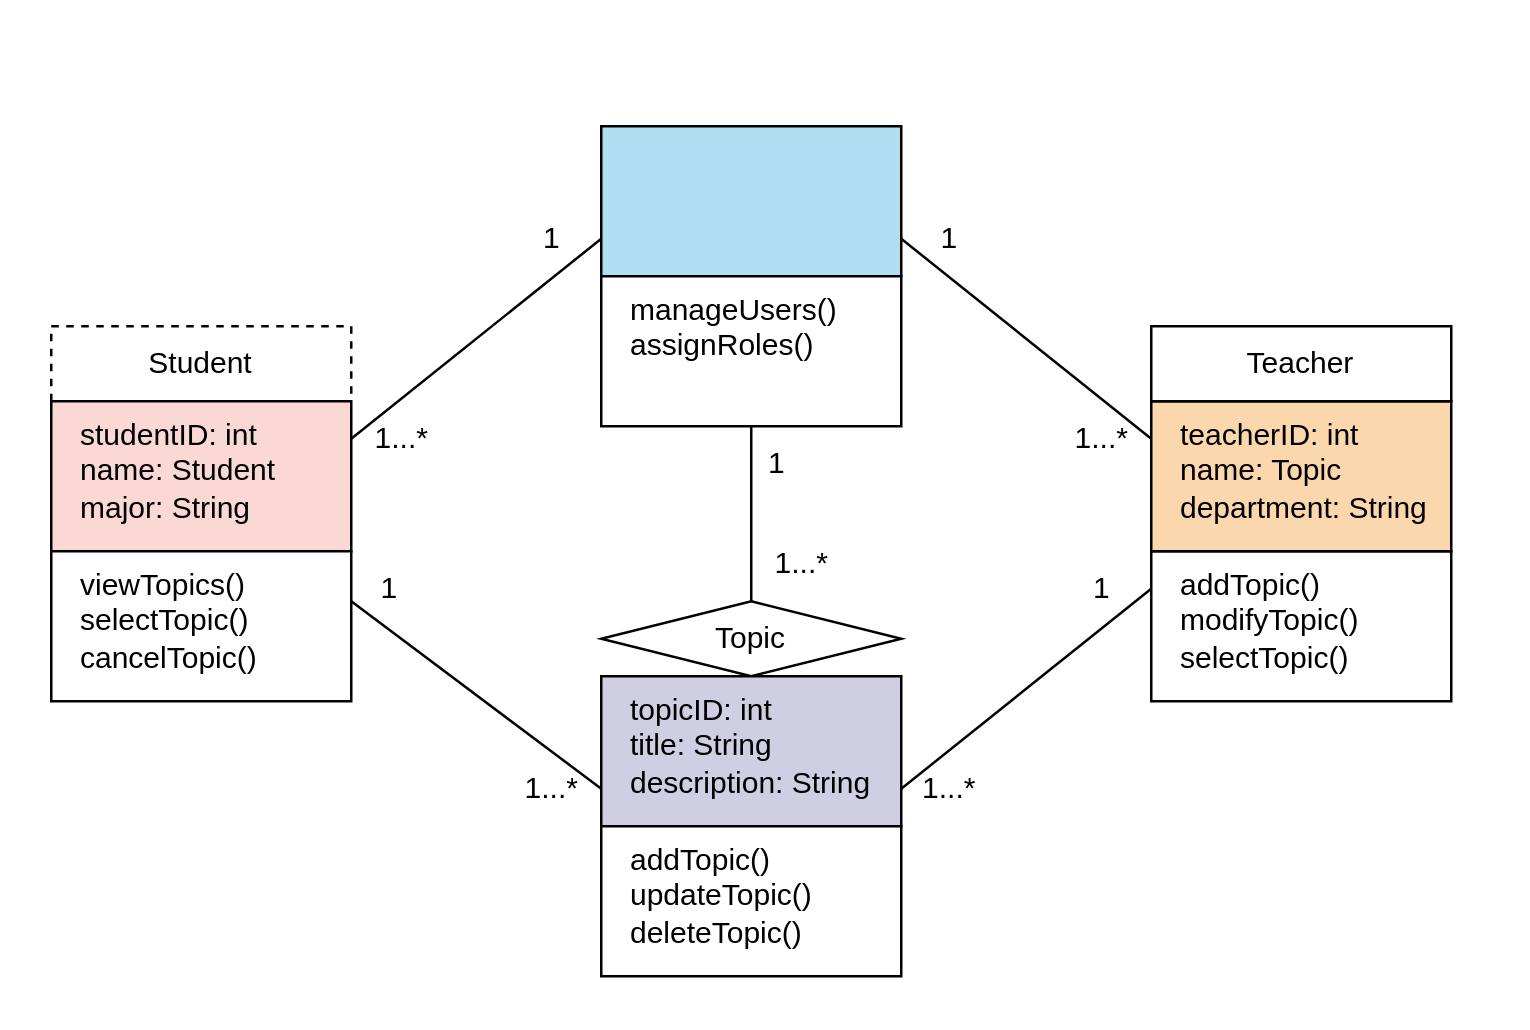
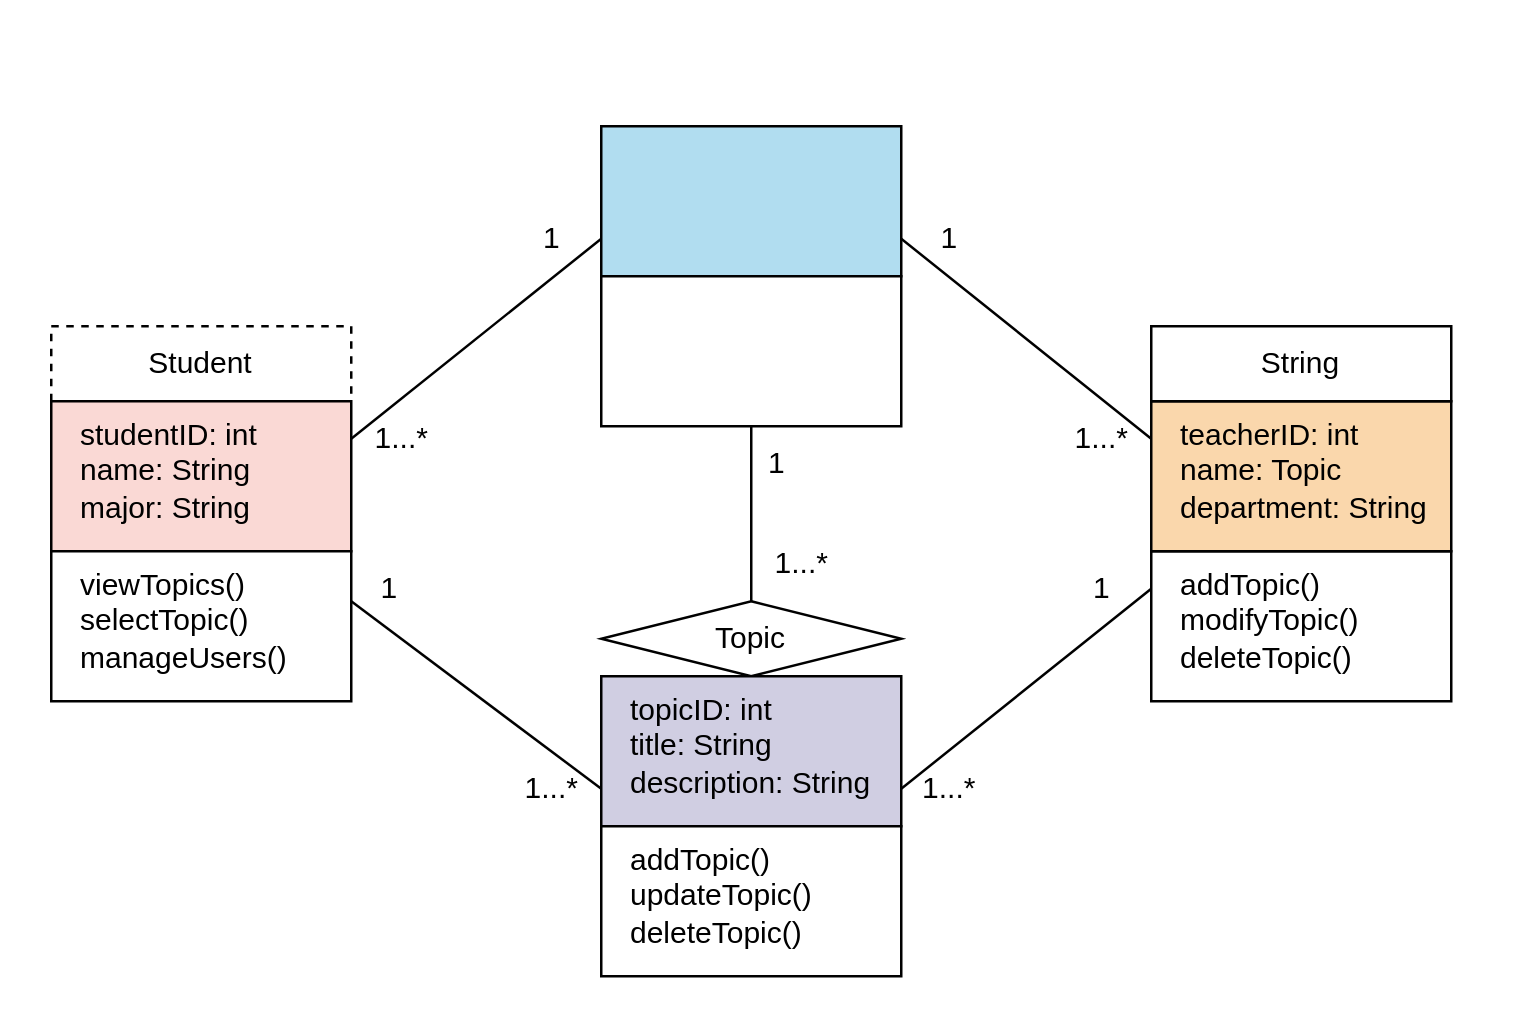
  <mxCell id="0" />
  <mxCell id="1" parent="0" />
  <mxCell id="2" value="" style="group" vertex="1" connectable="0" parent="1"><mxGeometry x="460" y="130" width="130" height="150" as="geometry" /></mxCell>
  <mxCell id="3" value="" style="rounded=0;whiteSpace=wrap;html=1;" vertex="1" parent="2"><mxGeometry y="90" width="120" height="60" as="geometry" /></mxCell>
  <mxCell id="4" value="" style="rounded=0;whiteSpace=wrap;html=1;fillColor=#fad7ac;strokeColor=default;" vertex="1" parent="2"><mxGeometry y="30" width="120" height="60" as="geometry" /></mxCell>
  <mxCell id="5" value="teacherID: int&lt;br&gt;name: Topic&lt;br&gt;department: String" style="text;whiteSpace=wrap;html=1;" vertex="1" parent="2"><mxGeometry x="10" y="30" width="120" height="50" as="geometry" /></mxCell>
- <mxCell id="6" value="addTopic()&lt;br&gt;modifyTopic()&lt;br&gt;selectTopic()" style="text;whiteSpace=wrap;html=1;" vertex="1" parent="2"><mxGeometry x="10" y="90" width="120" height="40" as="geometry" /></mxCell>
- <mxCell id="7" value="Teacher" style="rounded=0;whiteSpace=wrap;html=1;" vertex="1" parent="2"><mxGeometry width="120" height="30" as="geometry" /></mxCell>
+ <mxCell id="6" value="addTopic()&lt;br&gt;modifyTopic()&lt;br&gt;deleteTopic()" style="text;whiteSpace=wrap;html=1;" vertex="1" parent="2"><mxGeometry x="10" y="90" width="120" height="40" as="geometry" /></mxCell>
+ <mxCell id="7" value="String" style="rounded=0;whiteSpace=wrap;html=1;" vertex="1" parent="2"><mxGeometry width="120" height="30" as="geometry" /></mxCell>
  <mxCell id="8" value="" style="group" vertex="1" connectable="0" parent="1"><mxGeometry x="240" y="20" width="130" height="180" as="geometry" /></mxCell>
  <mxCell id="9" value="" style="rounded=0;whiteSpace=wrap;html=1;fillColor=#b1ddf0;strokeColor=default;" vertex="1" parent="8"><mxGeometry y="30" width="120" height="60" as="geometry" /></mxCell>
  <mxCell id="10" value="" style="rounded=0;whiteSpace=wrap;html=1;" vertex="1" parent="8"><mxGeometry y="90" width="120" height="60" as="geometry" /></mxCell>
- <mxCell id="11" value="manageUsers()&lt;br&gt;assignRoles()" style="text;whiteSpace=wrap;html=1;" vertex="1" parent="8"><mxGeometry x="10" y="90" width="110" height="50" as="geometry" /></mxCell>
  <mxCell id="12" value="1" style="text;html=1;align=center;verticalAlign=middle;resizable=0;points=[];autosize=1;strokeColor=none;fillColor=none;" vertex="1" parent="8"><mxGeometry x="55" y="150" width="30" height="30" as="geometry" /></mxCell>
  <mxCell id="13" value="" style="group" vertex="1" connectable="0" parent="1"><mxGeometry x="240" y="240" width="120" height="150" as="geometry" /></mxCell>
  <mxCell id="14" value="Topic" style="rhombus;whiteSpace=wrap;html=1;" vertex="1" parent="13"><mxGeometry width="120" height="30" as="geometry" /></mxCell>
  <mxCell id="15" value="" style="rounded=0;whiteSpace=wrap;html=1;fillColor=#d0cee2;strokeColor=default;" vertex="1" parent="13"><mxGeometry y="30" width="120" height="60" as="geometry" /></mxCell>
  <mxCell id="16" value="" style="rounded=0;whiteSpace=wrap;html=1;" vertex="1" parent="13"><mxGeometry y="90" width="120" height="60" as="geometry" /></mxCell>
  <mxCell id="17" value="topicID: int&lt;br&gt;title: String&lt;br&gt;description: String" style="text;whiteSpace=wrap;html=1;" vertex="1" parent="13"><mxGeometry x="10" y="30" width="110" height="90" as="geometry" /></mxCell>
  <mxCell id="18" value="addTopic()&lt;br&gt;updateTopic()&lt;br&gt;deleteTopic()" style="text;whiteSpace=wrap;html=1;" vertex="1" parent="13"><mxGeometry x="10" y="90" width="110" height="40" as="geometry" /></mxCell>
  <mxCell id="19" value="" style="group" vertex="1" connectable="0" parent="1"><mxGeometry x="20" y="130" width="120" height="150" as="geometry" /></mxCell>
  <mxCell id="20" value="Student" style="rounded=0;whiteSpace=wrap;html=1;dashed=1;" vertex="1" parent="19"><mxGeometry width="120" height="30" as="geometry" /></mxCell>
  <mxCell id="21" value="" style="rounded=0;whiteSpace=wrap;html=1;fillColor=#fad9d5;strokeColor=default;" vertex="1" parent="19"><mxGeometry y="30" width="120" height="60" as="geometry" /></mxCell>
  <mxCell id="22" value="" style="rounded=0;whiteSpace=wrap;html=1;" vertex="1" parent="19"><mxGeometry y="90" width="120" height="60" as="geometry" /></mxCell>
- <mxCell id="23" value="studentID: int&lt;br&gt;name: Student&lt;br&gt;major: String" style="text;whiteSpace=wrap;html=1;" vertex="1" parent="19"><mxGeometry x="10" y="30" width="100" height="90" as="geometry" /></mxCell>
- <mxCell id="24" value="viewTopics()&lt;br&gt;selectTopic()&lt;br&gt;cancelTopic()" style="text;whiteSpace=wrap;html=1;" vertex="1" parent="19"><mxGeometry x="10" y="90" width="110" height="40" as="geometry" /></mxCell>
+ <mxCell id="23" value="studentID: int&lt;br&gt;name: String&lt;br&gt;major: String" style="text;whiteSpace=wrap;html=1;" vertex="1" parent="19"><mxGeometry x="10" y="30" width="100" height="90" as="geometry" /></mxCell>
+ <mxCell id="24" value="viewTopics()&lt;br&gt;selectTopic()&lt;br&gt;manageUsers()" style="text;whiteSpace=wrap;html=1;" vertex="1" parent="19"><mxGeometry x="10" y="90" width="110" height="40" as="geometry" /></mxCell>
  <mxCell id="25" value="" style="endArrow=none;html=1;entryX=0;entryY=0.75;entryDx=0;entryDy=0;exitX=1;exitY=0.25;exitDx=0;exitDy=0;" edge="1" parent="1" source="21" target="9"><mxGeometry width="50" height="50" relative="1" as="geometry"><mxPoint x="160" y="230" as="sourcePoint" /><mxPoint x="210" y="180" as="targetPoint" /></mxGeometry></mxCell>
  <mxCell id="26" value="" style="endArrow=none;html=1;entryX=0.5;entryY=1;entryDx=0;entryDy=0;exitX=0.5;exitY=0;exitDx=0;exitDy=0;" edge="1" parent="1" source="14" target="10"><mxGeometry width="50" height="50" relative="1" as="geometry"><mxPoint x="270" y="250" as="sourcePoint" /><mxPoint x="320" y="200" as="targetPoint" /></mxGeometry></mxCell>
  <mxCell id="27" value="" style="endArrow=none;html=1;exitX=0;exitY=0.25;exitDx=0;exitDy=0;entryX=1;entryY=0.75;entryDx=0;entryDy=0;" edge="1" parent="1" source="4" target="9"><mxGeometry width="50" height="50" relative="1" as="geometry"><mxPoint x="510" y="200" as="sourcePoint" /><mxPoint x="400" y="90" as="targetPoint" /></mxGeometry></mxCell>
  <mxCell id="28" value="1" style="text;html=1;align=center;verticalAlign=middle;resizable=0;points=[];autosize=1;strokeColor=none;fillColor=none;" vertex="1" parent="1"><mxGeometry x="364" y="80" width="30" height="30" as="geometry" /></mxCell>
  <mxCell id="29" value="1" style="text;html=1;align=center;verticalAlign=middle;resizable=0;points=[];autosize=1;strokeColor=none;fillColor=none;" vertex="1" parent="1"><mxGeometry x="205" y="80" width="30" height="30" as="geometry" /></mxCell>
  <mxCell id="30" value="1...*" style="text;html=1;align=center;verticalAlign=middle;resizable=0;points=[];autosize=1;strokeColor=none;fillColor=none;" vertex="1" parent="1"><mxGeometry x="420" y="160" width="40" height="30" as="geometry" /></mxCell>
  <mxCell id="31" value="1...*" style="text;html=1;align=center;verticalAlign=middle;resizable=0;points=[];autosize=1;strokeColor=none;fillColor=none;" vertex="1" parent="1"><mxGeometry x="300" y="210" width="40" height="30" as="geometry" /></mxCell>
  <mxCell id="32" value="1...*" style="text;html=1;align=center;verticalAlign=middle;resizable=0;points=[];autosize=1;strokeColor=none;fillColor=none;" vertex="1" parent="1"><mxGeometry x="140" y="160" width="40" height="30" as="geometry" /></mxCell>
  <mxCell id="33" value="" style="endArrow=none;html=1;entryX=0;entryY=0.25;entryDx=0;entryDy=0;exitX=1;exitY=0.5;exitDx=0;exitDy=0;" edge="1" parent="1" source="17" target="3"><mxGeometry width="50" height="50" relative="1" as="geometry"><mxPoint x="370" y="370" as="sourcePoint" /><mxPoint x="420" y="320" as="targetPoint" /></mxGeometry></mxCell>
  <mxCell id="34" value="" style="endArrow=none;html=1;entryX=0;entryY=0.75;entryDx=0;entryDy=0;exitX=1;exitY=0.5;exitDx=0;exitDy=0;" edge="1" parent="1" source="24" target="15"><mxGeometry width="50" height="50" relative="1" as="geometry"><mxPoint x="160" y="370" as="sourcePoint" /><mxPoint x="210" y="320" as="targetPoint" /></mxGeometry></mxCell>
  <mxCell id="35" value="1...*" style="text;html=1;align=center;verticalAlign=middle;resizable=0;points=[];autosize=1;strokeColor=none;fillColor=none;" vertex="1" parent="1"><mxGeometry x="359" y="300" width="40" height="30" as="geometry" /></mxCell>
  <mxCell id="36" value="1" style="text;html=1;align=center;verticalAlign=middle;resizable=0;points=[];autosize=1;strokeColor=none;fillColor=none;" vertex="1" parent="1"><mxGeometry x="425" y="220" width="30" height="30" as="geometry" /></mxCell>
  <mxCell id="37" value="1...*" style="text;html=1;align=center;verticalAlign=middle;resizable=0;points=[];autosize=1;strokeColor=none;fillColor=none;" vertex="1" parent="1"><mxGeometry x="200" y="300" width="40" height="30" as="geometry" /></mxCell>
  <mxCell id="38" value="1" style="text;html=1;align=center;verticalAlign=middle;resizable=0;points=[];autosize=1;strokeColor=none;fillColor=none;" vertex="1" parent="1"><mxGeometry x="140" y="220" width="30" height="30" as="geometry" /></mxCell>
